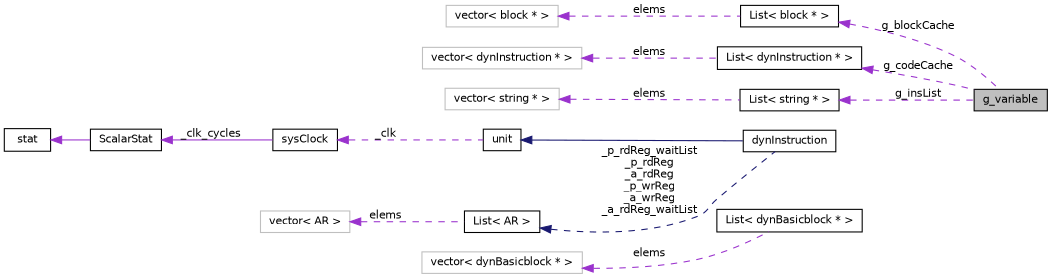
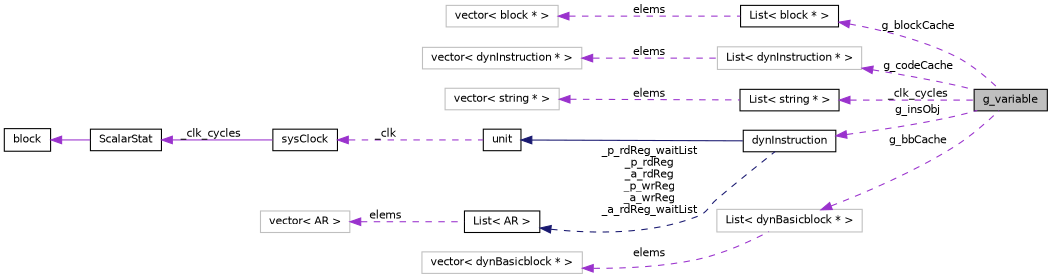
  digraph {
    rankdir=LR
    node [color=black fillcolor=white fontname=Helvetica fontsize=10 shape=record style=filled]
    edge [color=darkorchid3 dir=back fontname=Helvetica fontsize=10 labelfontname=Helvetica labelfontsize=10 style=dashed]
    n1 [fillcolor=grey75 fontcolor=black height=0.2 label=g_variable width=0.4]
    n2 [height=0.2 label="List\< block * \>" width=0.4]
    n3 [color=grey75 height=0.2 label="vector\< block * \>" width=0.4]
-   n4 [height=0.2 label="List\< dynInstruction * \>" width=0.4]
+   n4 [color=grey75 height=0.2 label="List\< dynInstruction * \>" width=0.4]
    n5 [color=grey75 height=0.2 label="vector\< dynInstruction * \>" width=0.4]
    n6 [height=0.2 label="List\< string * \>" width=0.4]
    n7 [color=grey75 height=0.2 label="vector\< string * \>" width=0.4]
    n8 [height=0.2 label=dynInstruction width=0.4]
    n9 [height=0.2 label=unit width=0.4]
    n10 [height=0.2 label=sysClock width=0.4]
    n11 [height=0.2 label=ScalarStat width=0.4]
-   n12 [height=0.2 label=stat width=0.4]
+   n12 [height=0.2 label=block width=0.4]
    n13 [height=0.2 label="List\< AR \>" width=0.4]
    n14 [color=grey75 height=0.2 label="vector\< AR \>" width=0.4]
-   n15 [height=0.2 label="List\< dynBasicblock * \>" width=0.4]
+   n15 [color=grey75 height=0.2 label="List\< dynBasicblock * \>" width=0.4]
    n16 [color=grey75 height=0.2 label="vector\< dynBasicblock * \>" width=0.4]
    n2 -> n1 [label=g_blockCache]
    n3 -> n2 [label=elems]
    n4 -> n1 [label=g_codeCache]
    n5 -> n4 [label=elems]
-   n6 -> n1 [label=g_insList]
+   n6 -> n1 [label=_clk_cycles]
    n7 -> n6 [label=elems]
+   n8 -> n1 [label=g_insObj]
    n9 -> n8 [color=midnightblue style=solid]
    n10 -> n9 [label=_clk]
    n11 -> n10 [label=_clk_cycles style=solid]
    n12 -> n11 [style=solid]
    n13 -> n8 [color=midnightblue label="_p_rdReg_waitList\n_p_rdReg\n_a_rdReg\n_p_wrReg\n_a_wrReg\n_a_rdReg_waitList"]
    n14 -> n13 [label=elems]
+   n15 -> n1 [label=g_bbCache]
    n16 -> n15 [label=elems]
  }
